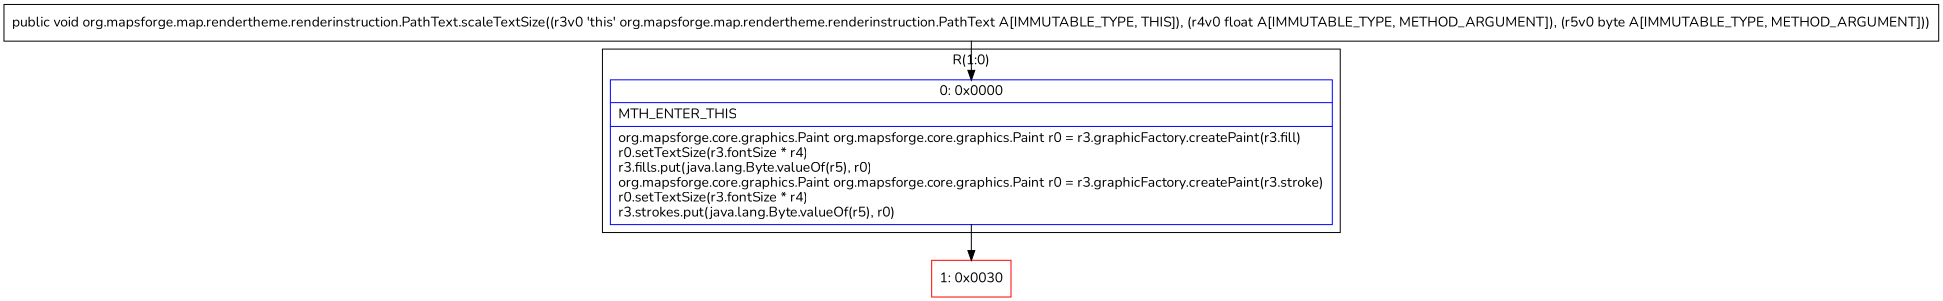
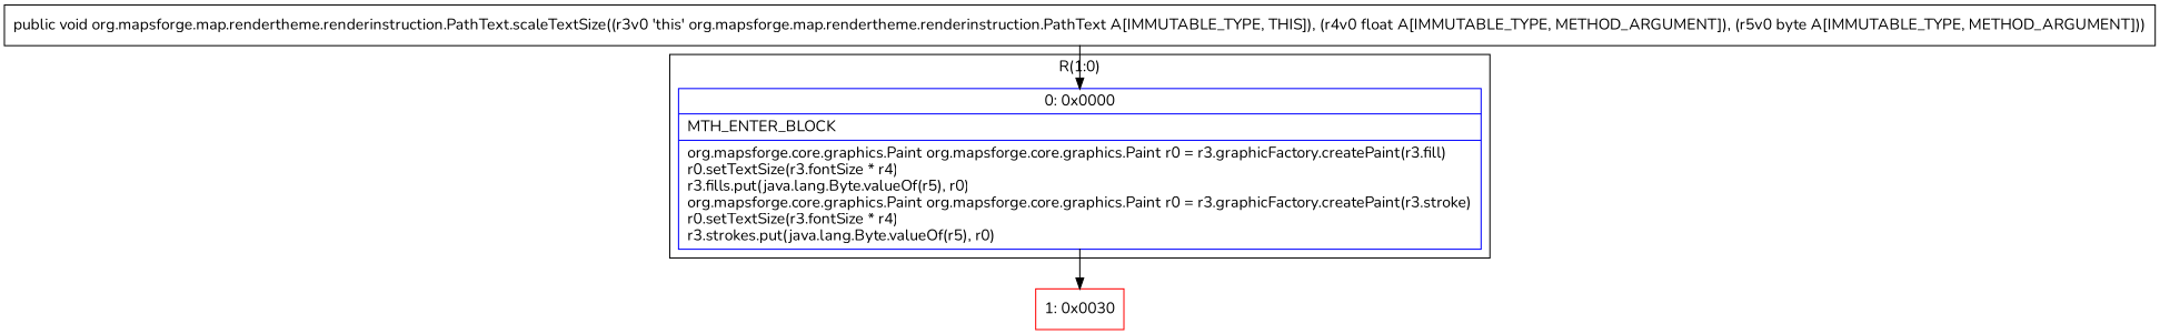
  digraph {
    fontname=Nunito
    node [shape=record fontname=Nunito]
    edge [fontname=Nunito]
-   n1 [color=blue label="{0\:\ 0x0000|MTH_ENTER_THIS\l|org.mapsforge.core.graphics.Paint org.mapsforge.core.graphics.Paint r0 = r3.graphicFactory.createPaint(r3.fill)\lr0.setTextSize(r3.fontSize * r4)\lr3.fills.put(java.lang.Byte.valueOf(r5), r0)\lorg.mapsforge.core.graphics.Paint org.mapsforge.core.graphics.Paint r0 = r3.graphicFactory.createPaint(r3.stroke)\lr0.setTextSize(r3.fontSize * r4)\lr3.strokes.put(java.lang.Byte.valueOf(r5), r0)\l}"]
+   n1 [color=blue label="{0\:\ 0x0000|MTH_ENTER_BLOCK\l|org.mapsforge.core.graphics.Paint org.mapsforge.core.graphics.Paint r0 = r3.graphicFactory.createPaint(r3.fill)\lr0.setTextSize(r3.fontSize * r4)\lr3.fills.put(java.lang.Byte.valueOf(r5), r0)\lorg.mapsforge.core.graphics.Paint org.mapsforge.core.graphics.Paint r0 = r3.graphicFactory.createPaint(r3.stroke)\lr0.setTextSize(r3.fontSize * r4)\lr3.strokes.put(java.lang.Byte.valueOf(r5), r0)\l}"]
    n2 [color=red label="{1\:\ 0x0030}"]
    n3 [label="{public void org.mapsforge.map.rendertheme.renderinstruction.PathText.scaleTextSize((r3v0 'this' org.mapsforge.map.rendertheme.renderinstruction.PathText A[IMMUTABLE_TYPE, THIS]), (r4v0 float A[IMMUTABLE_TYPE, METHOD_ARGUMENT]), (r5v0 byte A[IMMUTABLE_TYPE, METHOD_ARGUMENT])) }"]
    subgraph cluster_1 {
      label="R(1:0)"
      n1
    }
    n1 -> n2
    n3 -> n1
  }
